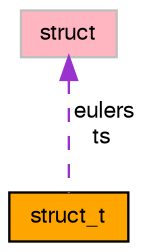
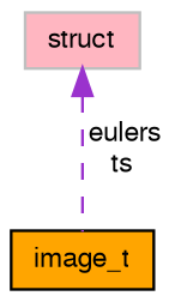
  digraph {
    node [fontname=FreeSans fontsize=10 shape=record style=filled]
-   n1 [color=black fillcolor=orange fontcolor=black height=0.2 label=struct_t width=0.4]
+   n1 [color=black fillcolor=orange fontcolor=black height=0.2 label=image_t width=0.4]
    n2 [color=grey75 fillcolor=lightpink height=0.2 label=struct width=0.4]
    n2 -> n1 [color=darkorchid3 dir=back fontname=FreeSans fontsize=10 label=" eulers\nts" labelfontname=FreeSans labelfontsize=10 style=dashed]
  }
